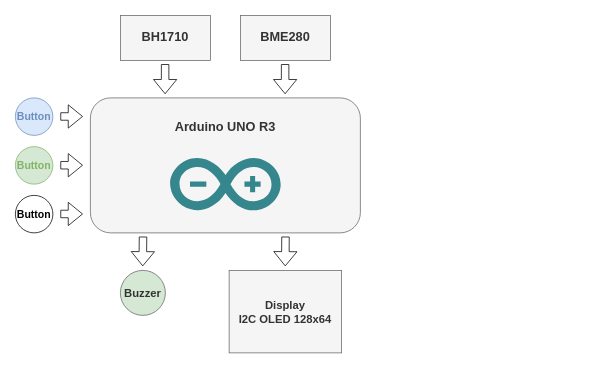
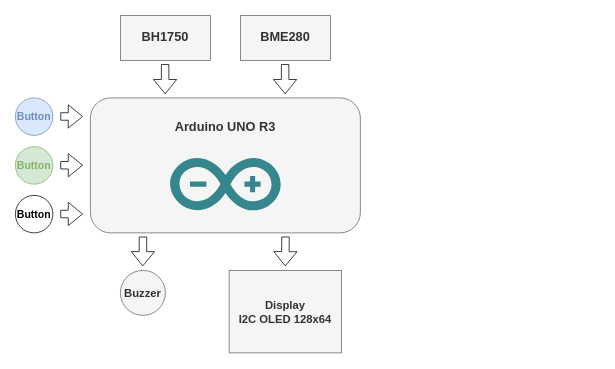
  <mxCell id="0" />
  <mxCell id="1" parent="0" />
  <mxCell id="2" value="Arduino UNO R3" style="rounded=1;whiteSpace=wrap;html=1;spacingTop=0;spacingBottom=100;fontSize=17;fontStyle=1;fillColor=#f5f5f5;strokeColor=#666666;fontColor=#333333;" vertex="1" parent="1"><mxGeometry x="120" y="130" width="360" height="180" as="geometry" /></mxCell>
  <mxCell id="3" value="" style="dashed=0;outlineConnect=0;html=1;align=center;labelPosition=center;verticalLabelPosition=bottom;verticalAlign=top;shape=mxgraph.weblogos.arduino;fillColor=#36868D;strokeColor=none" vertex="1" parent="1"><mxGeometry x="226.3" y="210" width="147.4" height="69.98" as="geometry" /></mxCell>
- <mxCell id="4" value="BH1710" style="rounded=0;whiteSpace=wrap;html=1;fontSize=17;fillColor=#f5f5f5;strokeColor=#666666;fontColor=#333333;fontStyle=1" vertex="1" parent="1"><mxGeometry x="160" y="20" width="120" height="60" as="geometry" /></mxCell>
+ <mxCell id="4" value="BH1750" style="rounded=0;whiteSpace=wrap;html=1;fontSize=17;fillColor=#f5f5f5;strokeColor=#666666;fontColor=#333333;fontStyle=1" vertex="1" parent="1"><mxGeometry x="160" y="20" width="120" height="60" as="geometry" /></mxCell>
  <mxCell id="5" value="BME280" style="rounded=0;whiteSpace=wrap;html=1;fontSize=17;fontStyle=1;fillColor=#f5f5f5;strokeColor=#666666;fontColor=#333333;" vertex="1" parent="1"><mxGeometry x="320" y="20" width="120" height="60" as="geometry" /></mxCell>
  <mxCell id="6" value="Display&lt;br style=&quot;font-size: 15px;&quot;&gt;I2C OLED 128x64" style="rounded=0;whiteSpace=wrap;html=1;fillColor=#f5f5f5;strokeColor=#666666;fontColor=#333333;fontSize=15;fontStyle=1" vertex="1" parent="1"><mxGeometry x="305" y="360" width="150" height="110" as="geometry" /></mxCell>
  <mxCell id="7" value="" style="shape=image;html=1;verticalAlign=top;verticalLabelPosition=bottom;labelBackgroundColor=#ffffff;imageAspect=0;aspect=fixed;image=https://cdn2.iconfinder.com/data/icons/kitchen-appliances-computers-and-electronics/32/Appliances-04-128.png;fontSize=17;" vertex="1" parent="1"><mxGeometry x="560" y="80" width="238" height="238" as="geometry" /></mxCell>
  <mxCell id="8" value="&lt;font style=&quot;font-size: 14px&quot; color=&quot;#6c8ebf&quot;&gt;Button&lt;/font&gt;" style="ellipse;whiteSpace=wrap;html=1;aspect=fixed;fontSize=17;fillColor=#dae8fc;strokeColor=#6c8ebf;fontStyle=1" vertex="1" parent="1"><mxGeometry x="20" y="130" width="50" height="50" as="geometry" /></mxCell>
  <mxCell id="9" value="&lt;font style=&quot;font-size: 14px&quot; color=&quot;#82b366&quot;&gt;&lt;b&gt;Button&lt;/b&gt;&lt;/font&gt;" style="ellipse;whiteSpace=wrap;html=1;aspect=fixed;fontSize=17;fillColor=#d5e8d4;strokeColor=#82B366;" vertex="1" parent="1"><mxGeometry x="20" y="195" width="50" height="50" as="geometry" /></mxCell>
  <mxCell id="10" value="&lt;font style=&quot;font-size: 14px&quot;&gt;Button&lt;/font&gt;" style="ellipse;whiteSpace=wrap;html=1;aspect=fixed;fontSize=17;fontStyle=1" vertex="1" parent="1"><mxGeometry x="20" y="260" width="50" height="50" as="geometry" /></mxCell>
  <mxCell id="11" value="" style="shape=image;html=1;verticalAlign=top;verticalLabelPosition=bottom;labelBackgroundColor=#ffffff;imageAspect=0;aspect=fixed;image=https://cdn1.iconfinder.com/data/icons/computer-hardware-glyphs-vol-1/52/cable__connector__usb__tech__plug__connection__device-128.png;fontSize=17;rotation=90;" vertex="1" parent="1"><mxGeometry x="490" y="180" width="80" height="80" as="geometry" /></mxCell>
  <mxCell id="12" value="" style="shape=flexArrow;endArrow=classic;html=1;fontSize=15;" edge="1" parent="1"><mxGeometry width="50" height="50" relative="1" as="geometry"><mxPoint x="379.66" y="85" as="sourcePoint" /><mxPoint x="379.66" y="125" as="targetPoint" /></mxGeometry></mxCell>
  <mxCell id="13" value="" style="shape=flexArrow;endArrow=classic;html=1;fontSize=15;" edge="1" parent="1"><mxGeometry width="50" height="50" relative="1" as="geometry"><mxPoint x="219.66" y="85" as="sourcePoint" /><mxPoint x="219.66" y="125" as="targetPoint" /></mxGeometry></mxCell>
  <mxCell id="14" value="" style="shape=flexArrow;endArrow=classic;html=1;fontSize=15;exitX=0.944;exitY=-0.002;exitDx=0;exitDy=0;exitPerimeter=0;" edge="1" parent="1"><mxGeometry width="50" height="50" relative="1" as="geometry"><mxPoint x="380.17" y="315" as="sourcePoint" /><mxPoint x="379.83" y="354.52" as="targetPoint" /></mxGeometry></mxCell>
  <mxCell id="15" value="" style="shape=flexArrow;endArrow=classic;html=1;fontSize=15;exitX=0.944;exitY=-0.002;exitDx=0;exitDy=0;exitPerimeter=0;" edge="1" parent="1"><mxGeometry width="50" height="50" relative="1" as="geometry"><mxPoint x="190.17" y="315" as="sourcePoint" /><mxPoint x="189.83" y="354.52" as="targetPoint" /></mxGeometry></mxCell>
- <mxCell id="16" value="&lt;b&gt;Buzzer&lt;/b&gt;" style="ellipse;whiteSpace=wrap;html=1;aspect=fixed;fontSize=15;fillColor=#d5e8d4;strokeColor=#666666;fontColor=#333333;" vertex="1" parent="1"><mxGeometry x="160" y="360" width="60" height="60" as="geometry" /></mxCell>
+ <mxCell id="16" value="&lt;b&gt;Buzzer&lt;/b&gt;" style="ellipse;whiteSpace=wrap;html=1;aspect=fixed;fontSize=15;fillColor=#f5f5f5;strokeColor=#666666;fontColor=#333333;" vertex="1" parent="1"><mxGeometry x="160" y="360" width="60" height="60" as="geometry" /></mxCell>
  <mxCell id="17" value="" style="shape=flexArrow;endArrow=classic;html=1;fontSize=15;" edge="1" parent="1"><mxGeometry width="50" height="50" relative="1" as="geometry"><mxPoint x="80" y="154.8" as="sourcePoint" /><mxPoint x="110" y="154.8" as="targetPoint" /></mxGeometry></mxCell>
  <mxCell id="18" value="" style="shape=flexArrow;endArrow=classic;html=1;fontSize=15;" edge="1" parent="1"><mxGeometry width="50" height="50" relative="1" as="geometry"><mxPoint x="80" y="219.8" as="sourcePoint" /><mxPoint x="110" y="219.8" as="targetPoint" /></mxGeometry></mxCell>
  <mxCell id="19" value="" style="shape=flexArrow;endArrow=classic;html=1;fontSize=15;" edge="1" parent="1"><mxGeometry width="50" height="50" relative="1" as="geometry"><mxPoint x="80" y="284.8" as="sourcePoint" /><mxPoint x="110" y="284.8" as="targetPoint" /></mxGeometry></mxCell>
